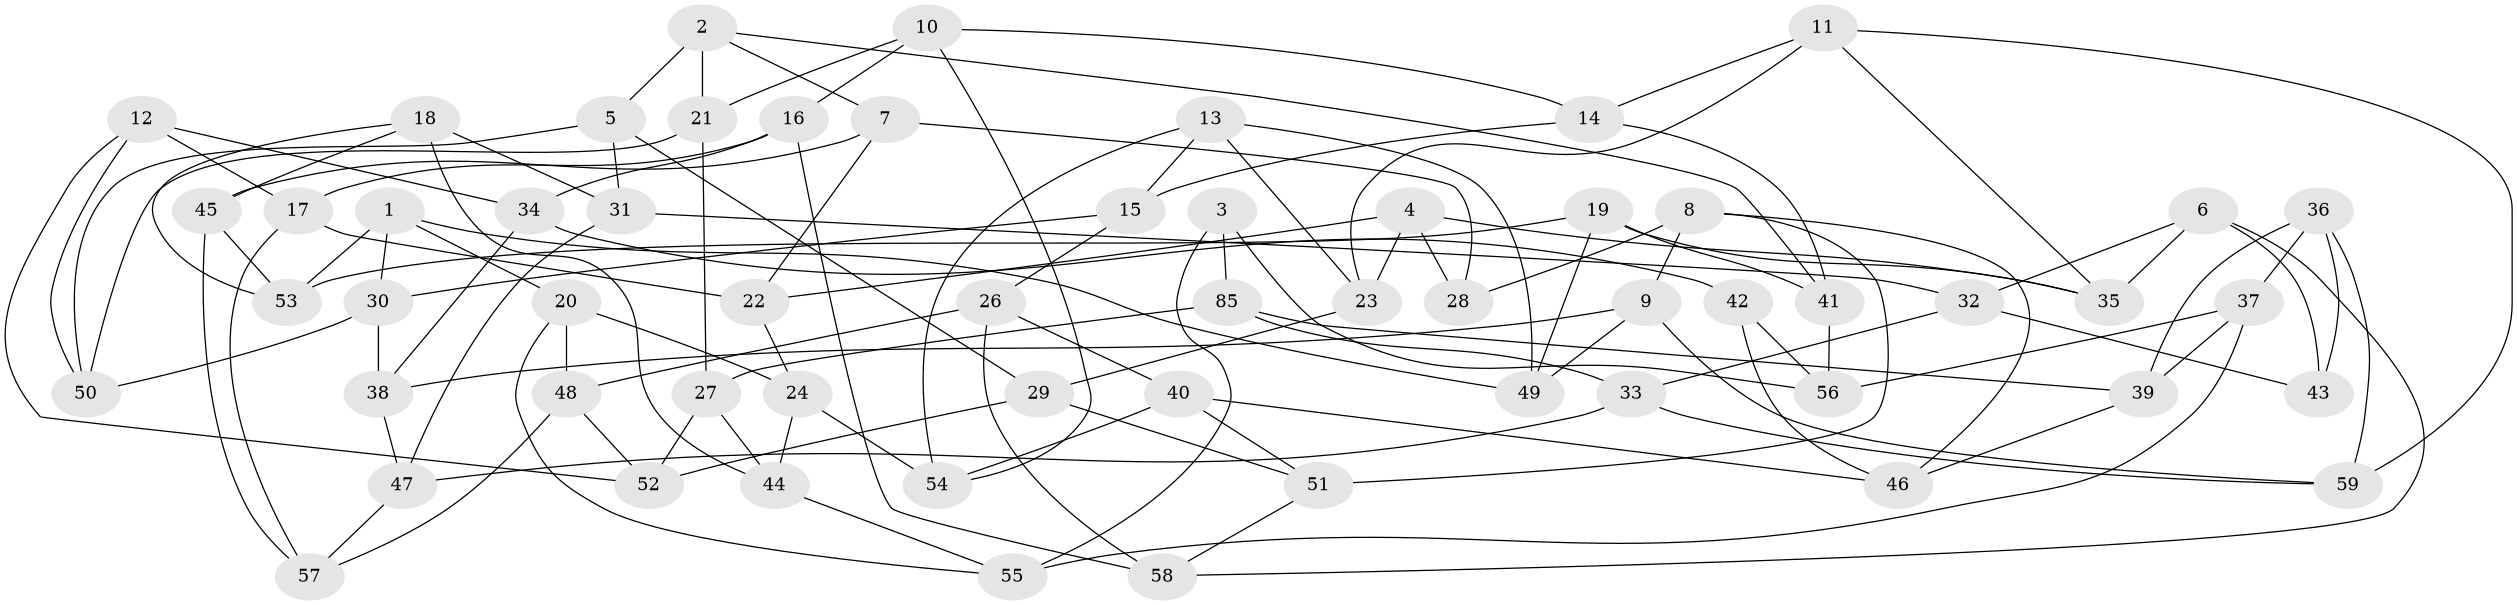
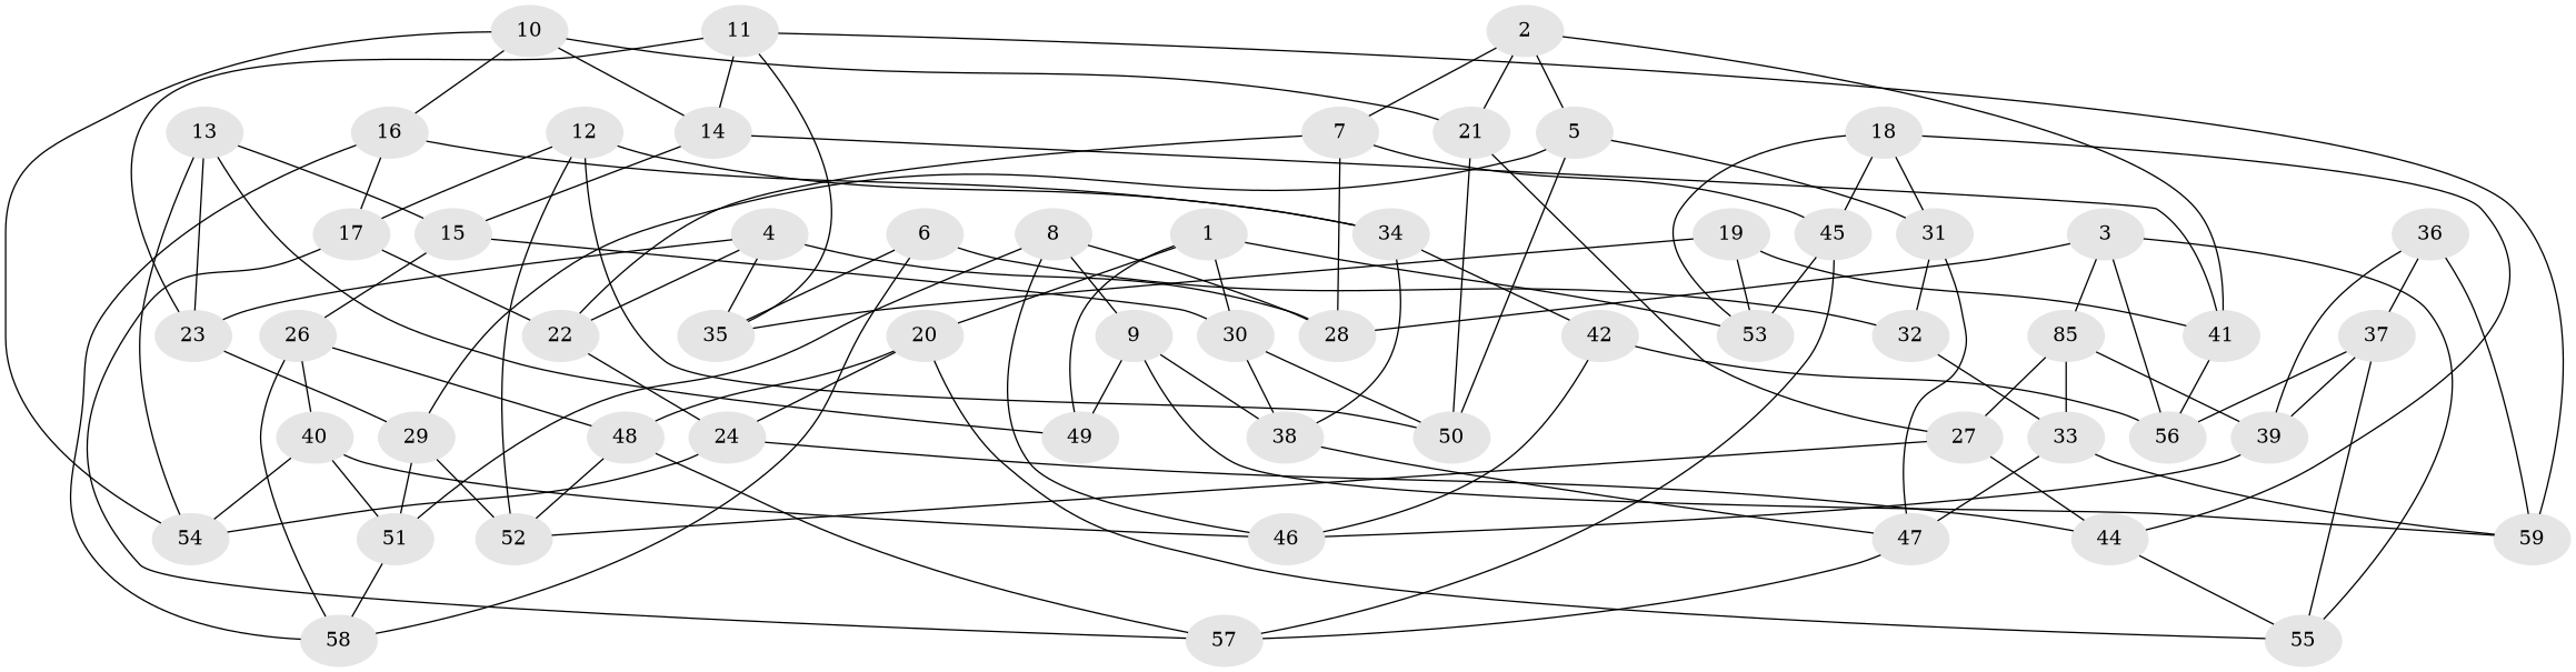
  graph {
    node [color=gray90 style=filled]
    1
    20
    30
    49
    53
    55
    24
    48
    50
    38
    2
    5
    7
    21
    41
    29
    31
    28
    22
    45
    27
    56
    n23 [label=85]
    3
    33
    39
    4
    23
    35
    51
    52
    32
    47
    6
-   43
    58
    57
    8
    9
    46
    59
    10
    14
    16
    54
    15
    17
    34
    11
    12
    42
    13
    26
    40
    18
    44
    19
    36
    37
    1 -- 20
    1 -- 30
    1 -- 49
    1 -- 53
    20 -- 55
    20 -- 24
    20 -- 48
    30 -- 50
    30 -- 38
    24 -- 54
    24 -- 44
    48 -- 52
    48 -- 57
    38 -- 47
    2 -- 5
    2 -- 7
    2 -- 21
    2 -- 41
    5 -- 50
    5 -- 29
    5 -- 31
    7 -- 28
    7 -- 22
    7 -- 45
    21 -- 50
    21 -- 27
    41 -- 56
    29 -- 51
    29 -- 52
    31 -- 32
    31 -- 47
    22 -- 24
    45 -- 53
    45 -- 57
    27 -- 52
    27 -- 44
    n23 -- 27
    n23 -- 33
    n23 -- 39
    3 -- 55
+   3 -- 28
    3 -- 56
    3 -- n23
    33 -- 47
    33 -- 59
    39 -- 46
    4 -- 28
    4 -- 22
    4 -- 23
    4 -- 35
    23 -- 29
    51 -- 58
    32 -- 33
-   32 -- 43
    47 -- 57
    6 -- 35
    6 -- 32
-   6 -- 43
    6 -- 58
    8 -- 28
    8 -- 51
    8 -- 9
    8 -- 46
    9 -- 49
    9 -- 38
    9 -- 59
    10 -- 21
    10 -- 14
    10 -- 16
    10 -- 54
    14 -- 41
    14 -- 15
    16 -- 58
    16 -- 17
    16 -- 34
    15 -- 30
    15 -- 26
    17 -- 22
    17 -- 57
    34 -- 38
    34 -- 42
    11 -- 23
    11 -- 35
    11 -- 59
    11 -- 14
    12 -- 50
    12 -- 52
    12 -- 17
    12 -- 34
    42 -- 56
    42 -- 46
    13 -- 49
    13 -- 23
    13 -- 54
    13 -- 15
    26 -- 48
    26 -- 58
    26 -- 40
    40 -- 51
    40 -- 46
    40 -- 54
    18 -- 53
    18 -- 31
    18 -- 45
    18 -- 44
    44 -- 55
-   19 -- 49
    19 -- 53
    19 -- 41
    19 -- 35
    36 -- 39
-   36 -- 43
    36 -- 59
    36 -- 37
    37 -- 55
    37 -- 56
    37 -- 39
  }
